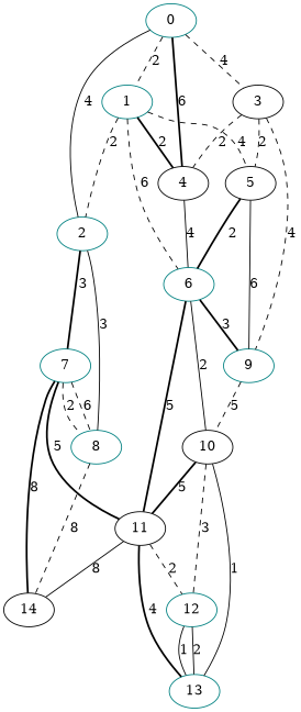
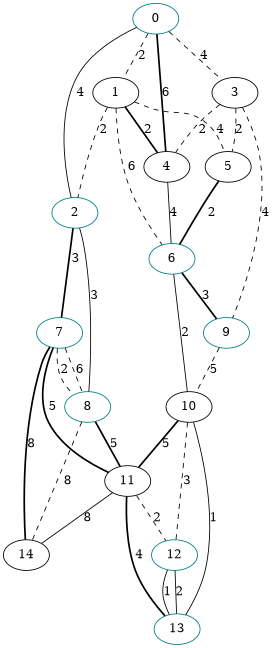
  graph {
    node [color=teal weight=1]
    edge [style=dashed]
    0
-   1
+   1 [color=black]
    2
    3 [color=black]
    4 [color=black]
    5 [color=black]
    6
    7
    8
    9
    10 [color=black]
    11 [color=black]
    14 [color=black weight=4]
    12
    13
    0 -- 1 [label=2]
    0 -- 2 [label=4 style=solid]
    0 -- 3 [label=4]
    0 -- 4 [label=6 style=bold]
    1 -- 2 [label=2]
    1 -- 4 [label=2 style=bold]
    1 -- 5 [label=4]
    1 -- 6 [label=6]
    2 -- 7 [label=3 style=bold]
    2 -- 8 [label=3 style=solid]
    3 -- 4 [label=2]
    3 -- 5 [label=2]
    3 -- 9 [label=4]
    4 -- 6 [label=4 style=solid]
    5 -- 6 [label=2 style=bold]
-   5 -- 9 [label=6 style=solid]
    6 -- 9 [label=3 style=bold]
    6 -- 10 [label=2 style=solid]
    7 -- 8 [label=6]
    7 -- 8 [label=2]
    7 -- 11 [label=5 style=bold]
    7 -- 14 [label=8 style=bold]
-   6 -- 11 [label=5 style=bold]
+   8 -- 11 [label=5 style=bold]
    8 -- 14 [label=8]
    9 -- 10 [label=5]
    10 -- 11 [label=5 style=bold]
    10 -- 12 [label=3]
    10 -- 13 [label=1 style=solid]
    11 -- 14 [label=8 style=solid]
    11 -- 12 [label=2]
    11 -- 13 [label=4 style=bold]
    12 -- 13 [label=2 style=solid]
    12 -- 13 [label=1 style=solid]
  }
